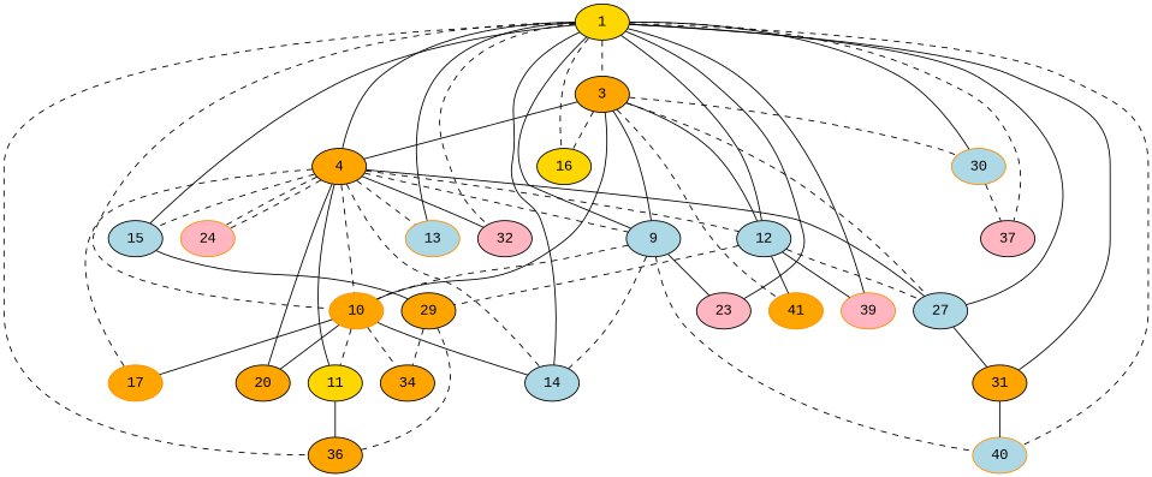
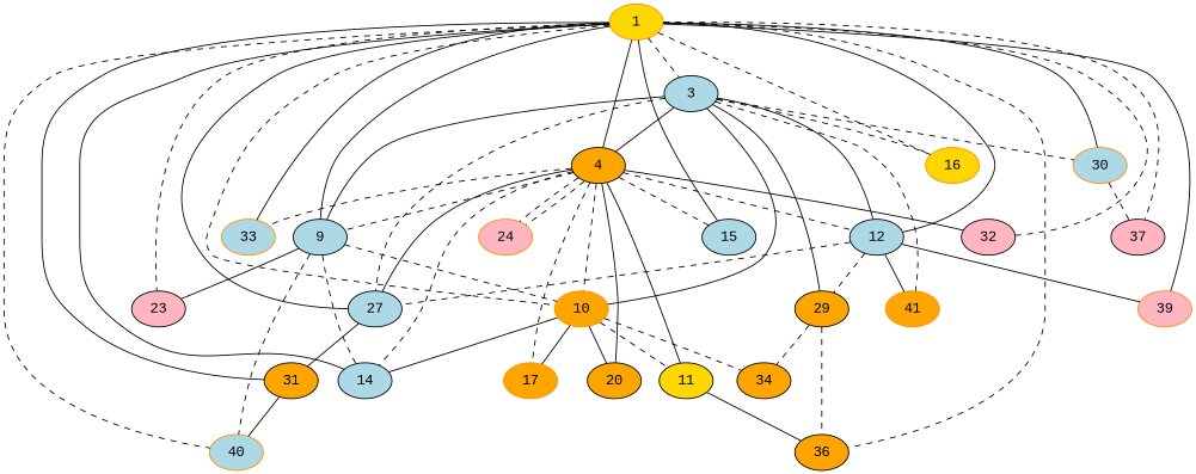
  graph {
    fontname="Liberation Mono"
    node [color=black fillcolor=lightblue fontname="Liberation Mono" style=filled]
    edge [fontname="Liberation Mono" style=dashed]
-   1 [fillcolor=gold super="+2"]
-   3 [fillcolor=orange super="+18+8+6"]
+   1 [color=darkorange fillcolor=gold super="+2"]
+   3 [super="+18+8+6"]
    4 [fillcolor=orange super="+7+49+28"]
    9
    10 [color=darkorange fillcolor=orange]
    12 [super="+33+21"]
-   13 [color=darkorange]
+   13 [color=darkorange label=33]
    14 [super="+52+25"]
    15
-   16 [fillcolor=gold]
+   16 [color=darkorange fillcolor=gold]
    23 [fillcolor=lightpink]
    27
    30 [color=darkorange]
    31 [fillcolor=orange]
    32 [fillcolor=lightpink]
    36 [fillcolor=orange super="+38"]
    37 [fillcolor=lightpink]
    39 [color=darkorange fillcolor=lightpink]
    40 [color=darkorange super="+48"]
    n20 [fillcolor=orange label=29 super="+42"]
    41 [color=darkorange fillcolor=orange]
    11 [fillcolor=gold]
    17 [color=darkorange fillcolor=orange]
    20 [fillcolor=orange]
    24 [color=darkorange fillcolor=lightpink]
    34 [fillcolor=orange]
    1 -- 3 [weight=11]
    1 -- 4 [style=solid weight=7]
    1 -- 9 [style=solid weight=3]
    1 -- 10 [weight=3]
    1 -- 12 [style=solid weight=2]
    1 -- 13 [style=solid]
    1 -- 14 [style=solid]
    1 -- 15 [style=solid]
    1 -- 16
-   1 -- 23 [style=solid]
+   1 -- 23
    1 -- 27 [style=solid]
    1 -- 30 [style=solid]
    1 -- 31 [style=solid]
    1 -- 32
    1 -- 36
    1 -- 37
    1 -- 39 [style=solid]
    1 -- 40
    3 -- 4 [style=solid weight=9]
    3 -- 9 [style=solid weight=4]
    3 -- 10 [style=solid weight=3]
    3 -- 12 [style=solid]
    3 -- 16
    3 -- 27
    3 -- 30
-   15 -- n20 [style=solid weight=4]
+   3 -- n20 [style=solid weight=4]
    3 -- 41
    4 -- 9 [weight=2]
    4 -- 10 [weight=2]
    4 -- 12
    4 -- 13
    4 -- 14
    4 -- 15
    4 -- 27 [style=solid]
    4 -- 32 [style=solid]
    4 -- 11 [style=solid]
    4 -- 17
    4 -- 20 [style=solid weight=2]
    4 -- 24
    4 -- 24
    9 -- 10
    9 -- 14
    9 -- 23 [style=solid]
    9 -- 40
    10 -- 14 [style=solid]
    10 -- 11
    10 -- 17 [style=solid]
    10 -- 20 [style=solid]
    10 -- 34
    12 -- 27
    12 -- 39 [style=solid]
    12 -- n20
    12 -- 41 [style=solid]
    27 -- 31 [style=solid]
    30 -- 37
    31 -- 40 [style=solid]
    n20 -- 36
    n20 -- 34
    11 -- 36 [style=solid]
  }
